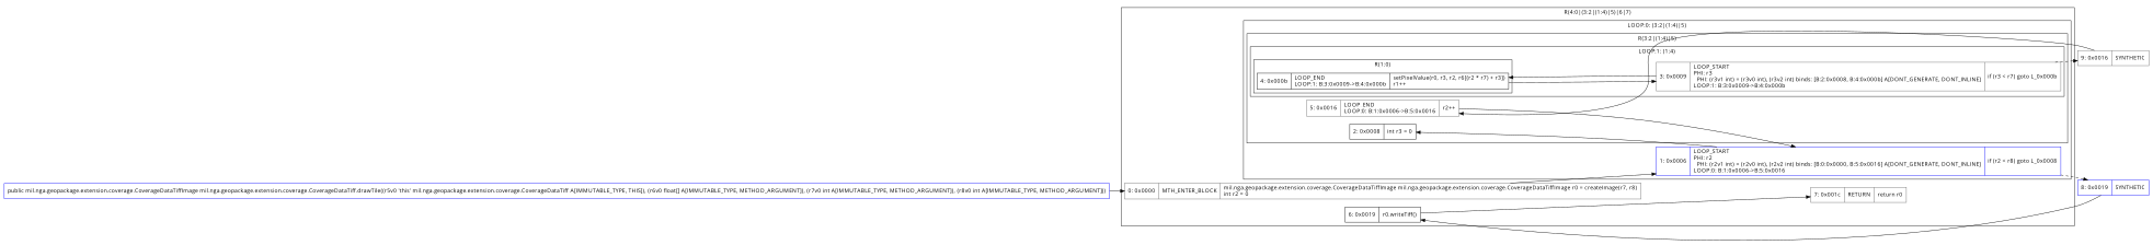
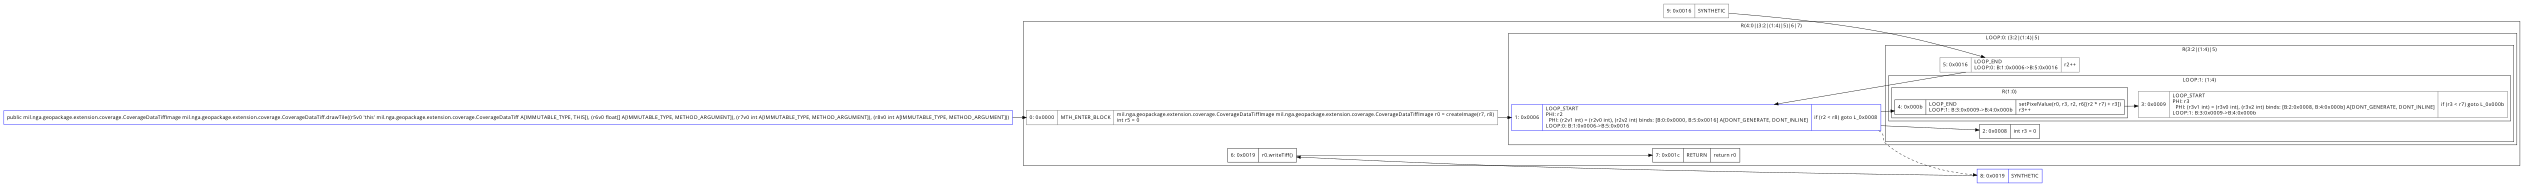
  digraph {
    fontname="Open Sans"
    rankdir=LR
    node [color=black fontname="Open Sans" shape=record]
    edge [fontname="Open Sans"]
-   n1 [label="{4\:\ 0x000b|LOOP_END\lLOOP:1: B:3:0x0009\-\>B:4:0x000b\l|setPixelValue(r0, r3, r2, r6[(r2 * r7) + r3])\lr1++\l}"]
+   n1 [label="{4\:\ 0x000b|LOOP_END\lLOOP:1: B:3:0x0009\-\>B:4:0x000b\l|setPixelValue(r0, r3, r2, r6[(r2 * r7) + r3])\lr3++\l}"]
    n2 [color=gray40 label="{3\:\ 0x0009|LOOP_START\lPHI: r3 \l  PHI: (r3v1 int) = (r3v0 int), (r3v2 int) binds: [B:2:0x0008, B:4:0x000b] A[DONT_GENERATE, DONT_INLINE]\lLOOP:1: B:3:0x0009\-\>B:4:0x000b\l|if (r3 \< r7) goto L_0x000b\l}"]
    n3 [label="{2\:\ 0x0008|int r3 = 0\l}"]
    n4 [color=gray40 label="{5\:\ 0x0016|LOOP_END\lLOOP:0: B:1:0x0006\-\>B:5:0x0016\l|r2++\l}"]
    n5 [color=blue label="{1\:\ 0x0006|LOOP_START\lPHI: r2 \l  PHI: (r2v1 int) = (r2v0 int), (r2v2 int) binds: [B:0:0x0000, B:5:0x0016] A[DONT_GENERATE, DONT_INLINE]\lLOOP:0: B:1:0x0006\-\>B:5:0x0016\l|if (r2 \< r8) goto L_0x0008\l}"]
-   n6 [color=gray40 label="{0\:\ 0x0000|MTH_ENTER_BLOCK\l|mil.nga.geopackage.extension.coverage.CoverageDataTiffImage mil.nga.geopackage.extension.coverage.CoverageDataTiffImage r0 = createImage(r7, r8)\lint r2 = 0\l}"]
+   n6 [color=gray40 label="{0\:\ 0x0000|MTH_ENTER_BLOCK\l|mil.nga.geopackage.extension.coverage.CoverageDataTiffImage mil.nga.geopackage.extension.coverage.CoverageDataTiffImage r0 = createImage(r7, r8)\lint r5 = 0\l}"]
    n7 [label="{6\:\ 0x0019|r0.writeTiff()\l}"]
-   n8 [color=gray40 label="{7\:\ 0x001c|RETURN\l|return r0\l}"]
+   n8 [label="{7\:\ 0x001c|RETURN\l|return r0\l}"]
    n9 [color=gray40 label="{9\:\ 0x0016|SYNTHETIC\l}"]
    n10 [color=blue label="{8\:\ 0x0019|SYNTHETIC\l}"]
    n11 [color=blue label="{public mil.nga.geopackage.extension.coverage.CoverageDataTiffImage mil.nga.geopackage.extension.coverage.CoverageDataTiff.drawTile((r5v0 'this' mil.nga.geopackage.extension.coverage.CoverageDataTiff A[IMMUTABLE_TYPE, THIS]), (r6v0 float[] A[IMMUTABLE_TYPE, METHOD_ARGUMENT]), (r7v0 int A[IMMUTABLE_TYPE, METHOD_ARGUMENT]), (r8v0 int A[IMMUTABLE_TYPE, METHOD_ARGUMENT])) }"]
    subgraph cluster_1 {
      label="R(4:0|(3:2|(1:4)|5)|6|7)"
      n6
      n7
      n8
      subgraph cluster_2 {
        label="LOOP:0: (3:2|(1:4)|5)"
        n5
        subgraph cluster_3 {
          label="R(3:2|(1:4)|5)"
          n3
          n4
          subgraph cluster_4 {
            label="LOOP:1: (1:4)"
            n2
            subgraph cluster_5 {
              label="R(1:0)"
              n1
            }
          }
        }
      }
    }
    n1 -> n2
-   n2 -> n1
-   n2 -> n9 [style=dashed]
+   n5 -> n1
    n4 -> n5
    n5 -> n3
    n5 -> n10 [style=dashed]
    n6 -> n5
    n7 -> n8
    n9 -> n4
    n10 -> n7
    n11 -> n6
  }
